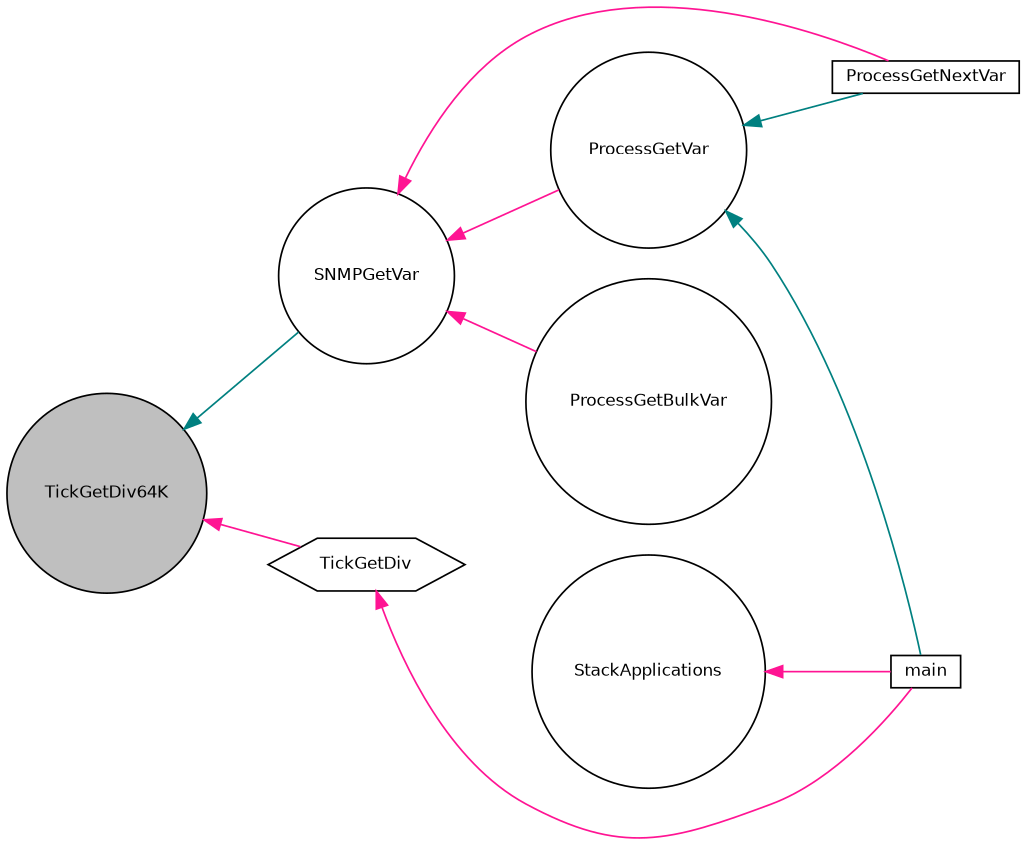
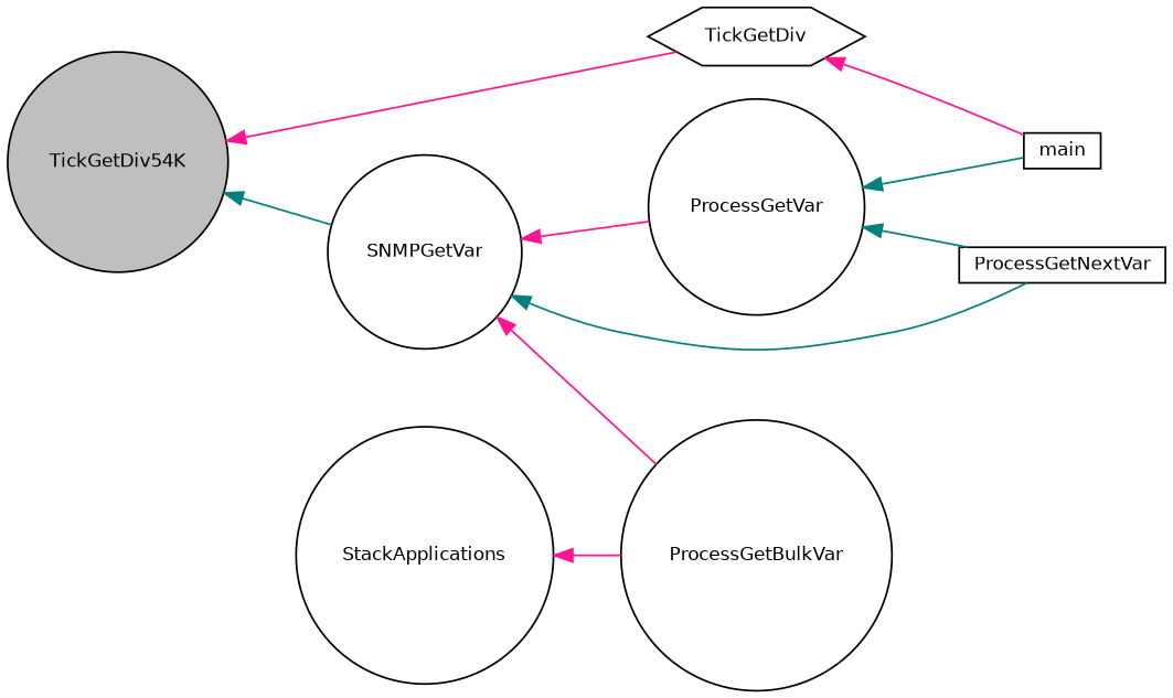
  digraph {
    rankdir=LR
    node [color=black fillcolor=white fontname=Helvetica fontsize=10 shape=circle style=filled]
    edge [color=deeppink dir=back fontname=Helvetica fontsize=10 labelfontname=Helvetica labelfontsize=10 style=solid]
-   n1 [fillcolor=grey75 fontcolor=black height=0.2 label=TickGetDiv64K width=0.4]
+   n1 [fillcolor=grey75 fontcolor=black height=0.2 label=TickGetDiv54K width=0.4]
    n2 [height=0.2 label=TickGetDiv shape=hexagon width=0.4]
    n3 [height=0.2 label=SNMPGetVar width=0.4]
    n4 [height=0.2 label=main shape=box width=0.4]
    n5 [height=0.2 label=ProcessGetVar width=0.4]
    n6 [height=0.2 label=ProcessGetNextVar shape=box width=0.4]
    n7 [height=0.2 label=ProcessGetBulkVar width=0.4]
    n8 [height=0.2 label=StackApplications width=0.4]
    n1 -> n2
    n1 -> n3 [color=teal]
    n2 -> n4
    n3 -> n5
-   n3 -> n6
+   n3 -> n6 [color=teal]
    n3 -> n7
    n5 -> n4 [color=teal]
    n5 -> n6 [color=teal]
-   n8 -> n4
+   n8 -> n7
  }
